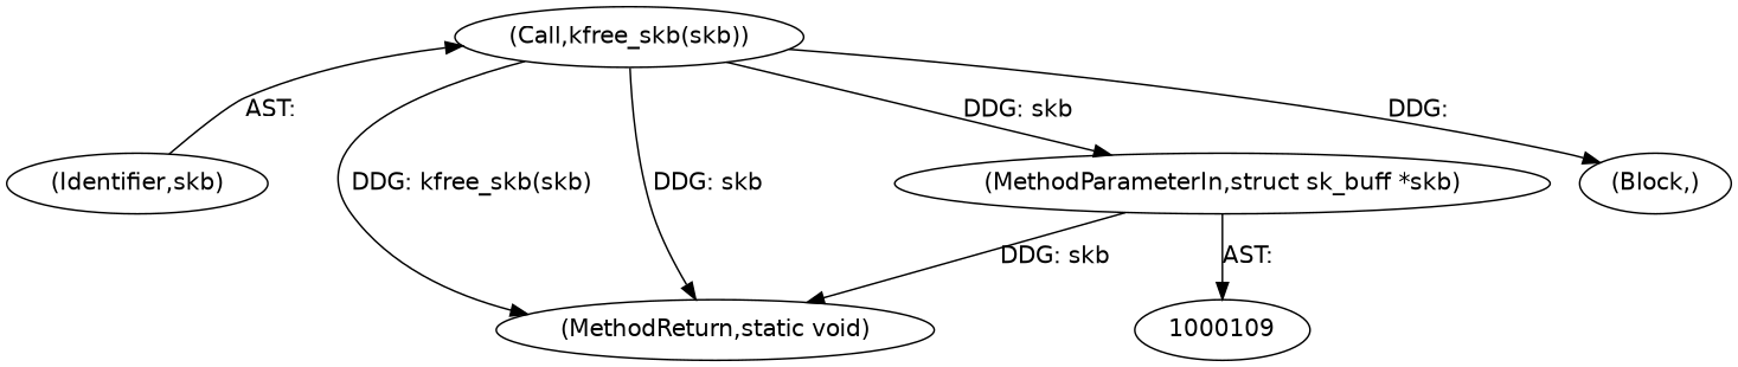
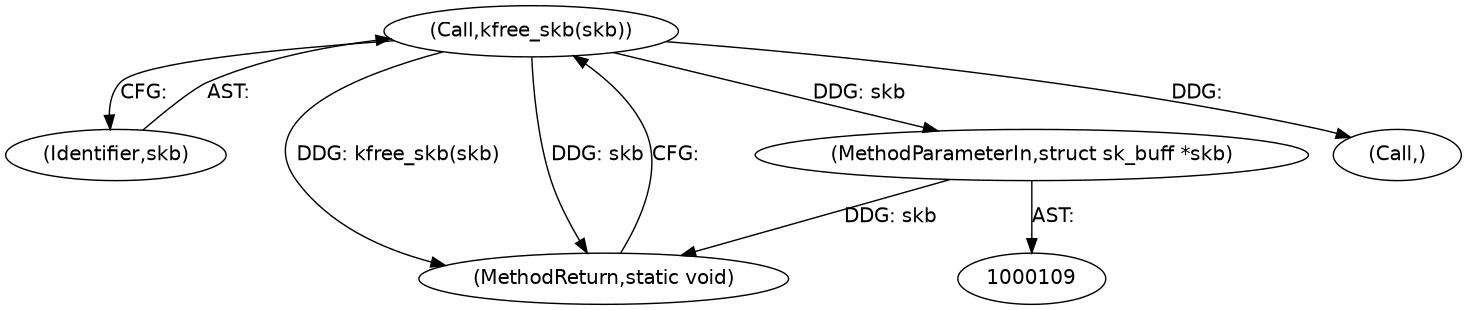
  digraph {
    fontname="DejaVu Sans"
    node [fontname="DejaVu Sans"]
    edge [fontname="DejaVu Sans"]
    n1 [label="(Call,kfree_skb(skb))"]
    n2 [label="(Identifier,skb)"]
    n3 [label="(MethodReturn,static void)"]
-   n4 [label="(Block,)"]
+   n4 [label="(Call,)"]
    n5 [label="(MethodParameterIn,struct sk_buff *skb)"]
    n6 [label=1000109]
+   n1 -> n2 [label="CFG: "]
    n1 -> n3 [label="DDG: kfree_skb(skb)"]
    n1 -> n3 [label="DDG: skb"]
    n1 -> n4 [label="DDG: "]
    n1 -> n5 [label="DDG: skb"]
    n2 -> n1 [label="AST: "]
+   n3 -> n1 [label="CFG: "]
    n5 -> n3 [label="DDG: skb"]
    n5 -> n6 [label="AST: "]
  }
